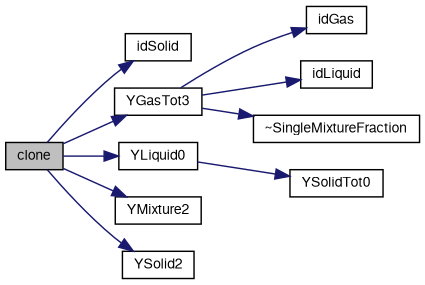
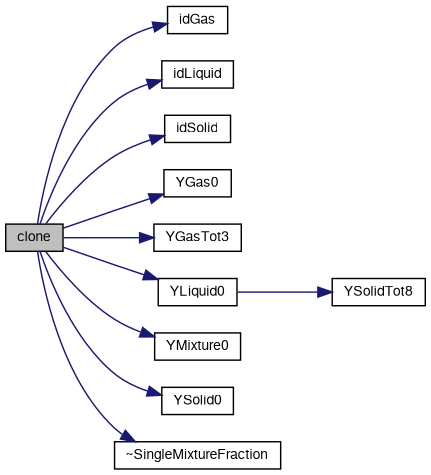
  digraph {
    rankdir=LR
    node [color=black fontname=FreeSans fontsize=10 shape=record]
    edge [color=midnightblue fontname=FreeSans fontsize=10 labelfontname=FreeSans labelfontsize=10 style=solid]
    n1 [fillcolor=grey75 fontcolor=black height=0.2 label=clone style=filled width=0.4]
    n2 [height=0.2 label=idGas width=0.4]
    n3 [height=0.2 label=idLiquid width=0.4]
    n4 [height=0.2 label=idSolid width=0.4]
+   n5 [height=0.2 label=YGas0 width=0.4]
    n6 [height=0.2 label=YGasTot3 width=0.4]
    n7 [height=0.2 label=YLiquid0 width=0.4]
-   n8 [height=0.2 label=YMixture2 width=0.4]
-   n9 [height=0.2 label=YSolid2 width=0.4]
+   n8 [height=0.2 label=YMixture0 width=0.4]
+   n9 [height=0.2 label=YSolid0 width=0.4]
    n10 [height=0.2 label="~SingleMixtureFraction" width=0.4]
-   n11 [height=0.2 label=YSolidTot0 width=0.4]
-   n6 -> n2
-   n6 -> n3
+   n11 [height=0.2 label=YSolidTot8 width=0.4]
+   n1 -> n2
+   n1 -> n3
    n1 -> n4
+   n1 -> n5
    n1 -> n6
    n1 -> n7
    n1 -> n8
    n1 -> n9
-   n6 -> n10
+   n1 -> n10
    n7 -> n11
  }
